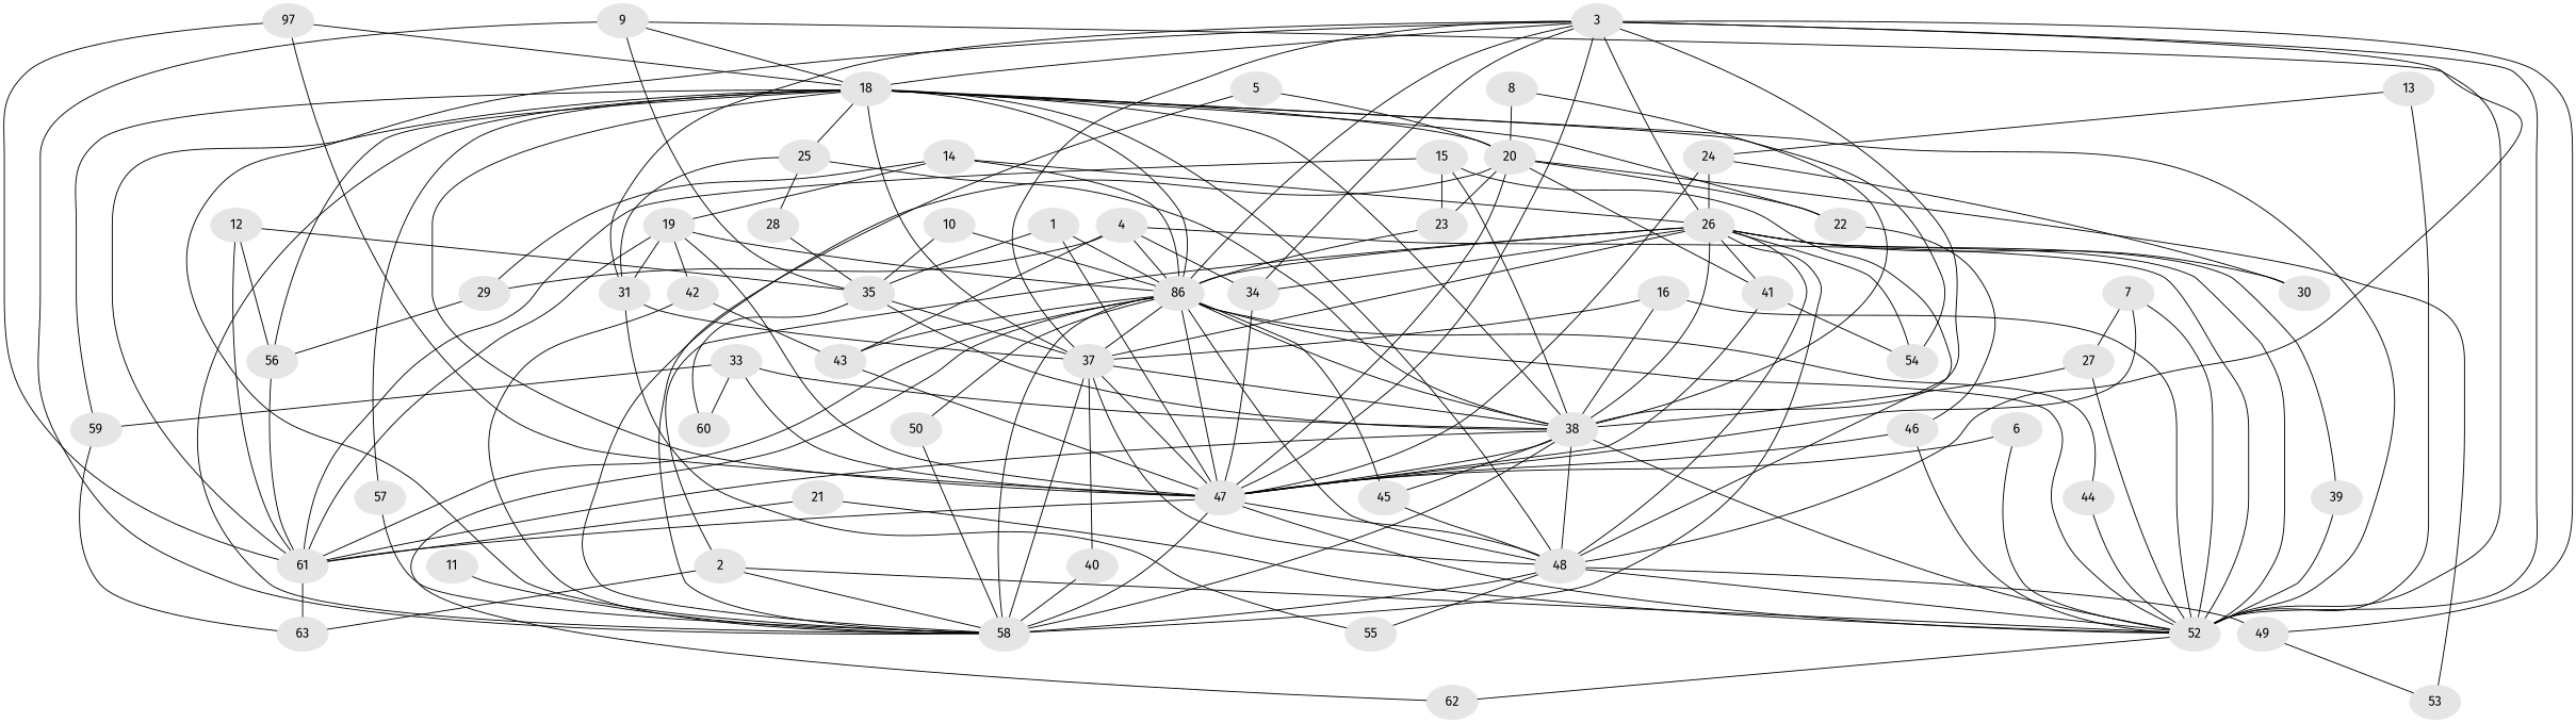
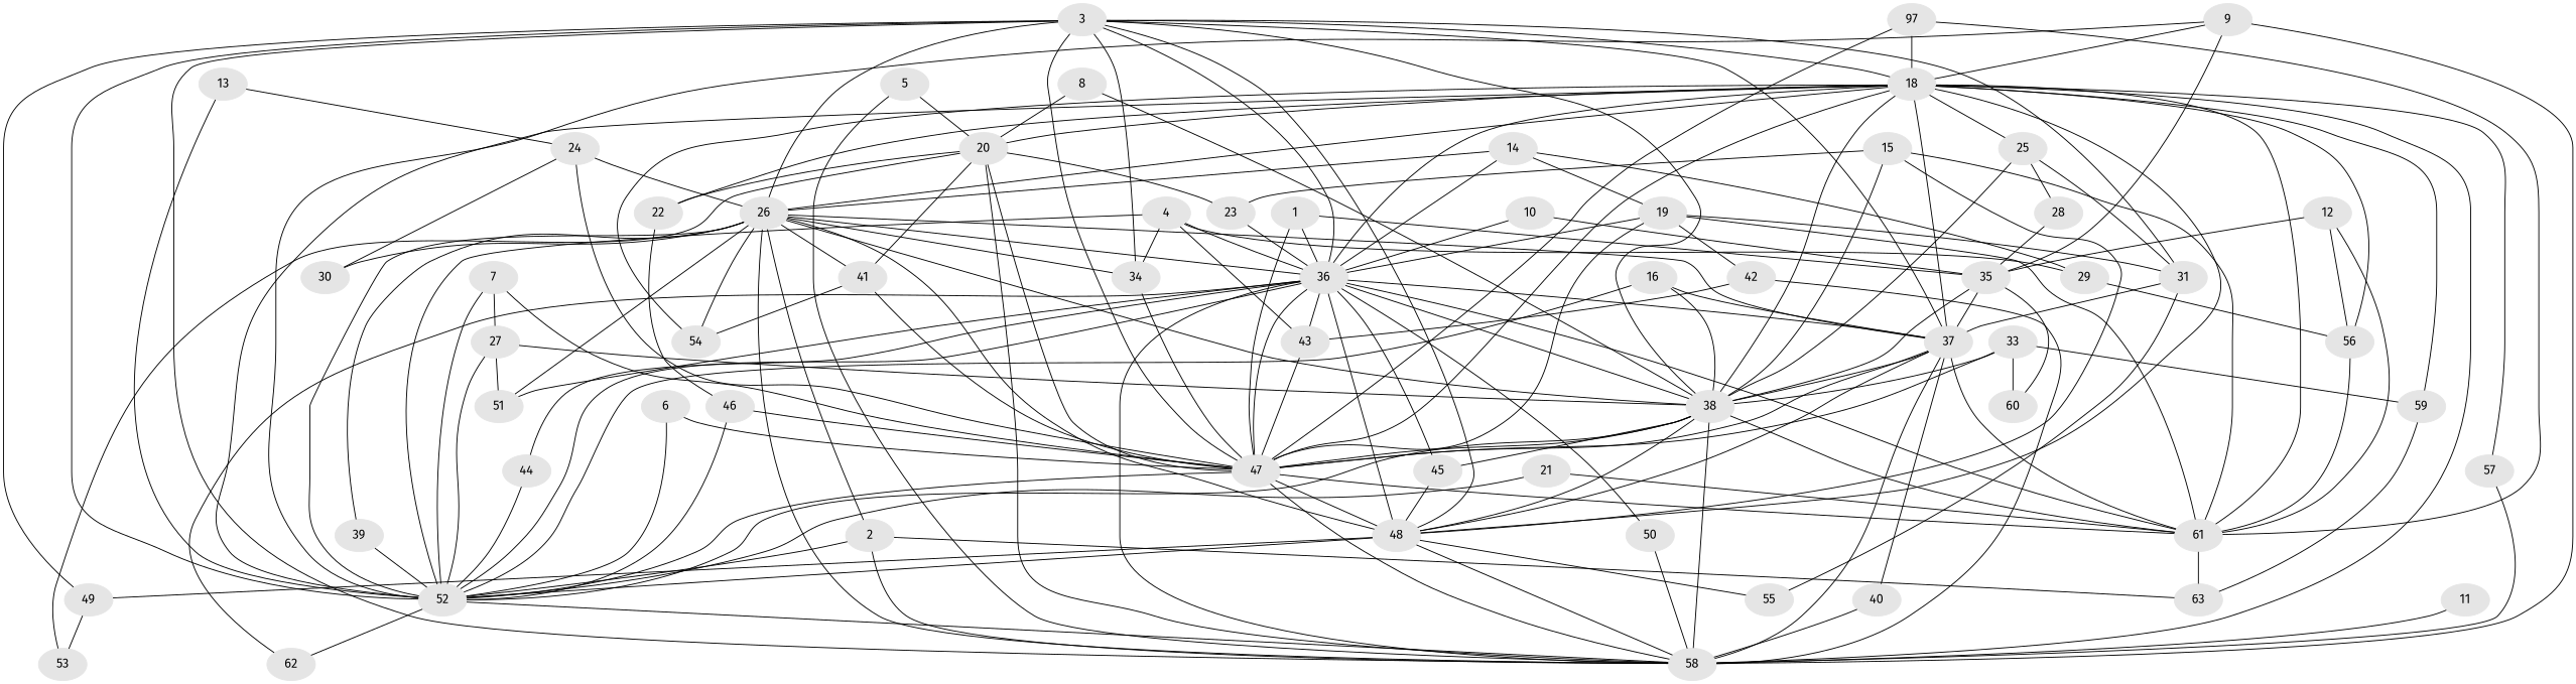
  graph {
    fontname="Fira Sans"
    node [color=gray90 fontname="Fira Sans" style=filled]
    edge [fontname="Fira Sans" weight=1.0]
    1
    35
-   36 [label=86]
+   36
    47
    37
    38
    60
    52
    58
    48
    43
    61
+   51
    44
    45
    50
    62
    2
    63
    3
    18
    26
    31
    34
    49
    56
    20
    22
    25
    54
    57
    59
    41
    30
    39
    55
    40
    53
    4
    29
    5
    23
    6
    7
    27
    8
    9
    10
    11
    12
    13
    24
    14
    19
    42
    15
    16
    n58 [label=97]
    46
    28
    21
    33
    1 -- 35
    1 -- 36
    1 -- 47
    35 -- 37
    35 -- 38
    35 -- 60
    36 -- 47 [weight=4.0]
    36 -- 37 [weight=2.0]
    36 -- 38
    36 -- 52
    36 -- 58
    36 -- 48 [weight=3.0]
    36 -- 43
    36 -- 61
+   36 -- 51
    36 -- 44
    36 -- 45
    36 -- 50
    36 -- 62
    47 -- 52 [weight=2.0]
    47 -- 58 [weight=2.0]
    47 -- 48
    47 -- 61
    37 -- 47 [weight=2.0]
    37 -- 38
    37 -- 58 [weight=2.0]
    37 -- 48
+   37 -- 61
    37 -- 40
    38 -- 47
    38 -- 52
    38 -- 58 [weight=2.0]
    38 -- 48
    38 -- 61
    38 -- 45
+   52 -- 58
    52 -- 62
    48 -- 52
    48 -- 58
    48 -- 49 [weight=2.0]
    48 -- 55
    43 -- 47
    61 -- 63
    44 -- 52
    45 -- 48
    50 -- 58
    2 -- 52
    2 -- 58
    2 -- 63
    3 -- 36
    3 -- 47
    3 -- 37
    3 -- 38
    3 -- 52 [weight=3.0]
    3 -- 58
    3 -- 48
    3 -- 18
    3 -- 26
    3 -- 31
    3 -- 34
    3 -- 49
    18 -- 36
    18 -- 47 [weight=2.0]
    18 -- 37 [weight=2.0]
    18 -- 38
    18 -- 52 [weight=2.0]
    18 -- 58
    18 -- 48
    18 -- 61
+   18 -- 26
    18 -- 56 [weight=2.0]
    18 -- 20
    18 -- 22
    18 -- 25
    18 -- 54
    18 -- 57
    18 -- 59
    26 -- 36
    26 -- 37 [weight=2.0]
    26 -- 38
    26 -- 52
    26 -- 58
    26 -- 48
+   26 -- 51
    26 -- 2 [weight=2.0]
    26 -- 34
    26 -- 54
    26 -- 41
    26 -- 30
    26 -- 39
    31 -- 37
    31 -- 55
    34 -- 47
    49 -- 53
    56 -- 61
    20 -- 47
    20 -- 58
    20 -- 22
    20 -- 41
    20 -- 53
    20 -- 23
    22 -- 46
    25 -- 38
    25 -- 31
    25 -- 28
    57 -- 58
    59 -- 63
    41 -- 47
    41 -- 54
    39 -- 52
    40 -- 58 [weight=2.0]
    4 -- 36
    4 -- 52 [weight=2.0]
    4 -- 43
    4 -- 34
    4 -- 29
    29 -- 56
    5 -- 58
    5 -- 20
    23 -- 36
    6 -- 47
    6 -- 52
    7 -- 47
    7 -- 52 [weight=2.0]
    7 -- 27
    27 -- 38
    27 -- 52
+   27 -- 51
    8 -- 38
    8 -- 20
    9 -- 35
    9 -- 52
    9 -- 58
    9 -- 18
    10 -- 35
    10 -- 36
    11 -- 58
    12 -- 35
    12 -- 61
    12 -- 56
    13 -- 52
    13 -- 24
    24 -- 47 [weight=2.0]
    24 -- 26 [weight=2.0]
    24 -- 30
    14 -- 36
    14 -- 26
    14 -- 29
    14 -- 19
    19 -- 36
    19 -- 47
    19 -- 61
    19 -- 31
    19 -- 42
    42 -- 58
    42 -- 43
    15 -- 38
    15 -- 48
    15 -- 61
    15 -- 23
    16 -- 37
    16 -- 38
    16 -- 52
    n58 -- 47
    n58 -- 61
    n58 -- 18
    46 -- 47
    46 -- 52
    28 -- 35
    21 -- 52
    21 -- 61
    33 -- 47 [weight=2.0]
    33 -- 38
    33 -- 60
    33 -- 59
  }
